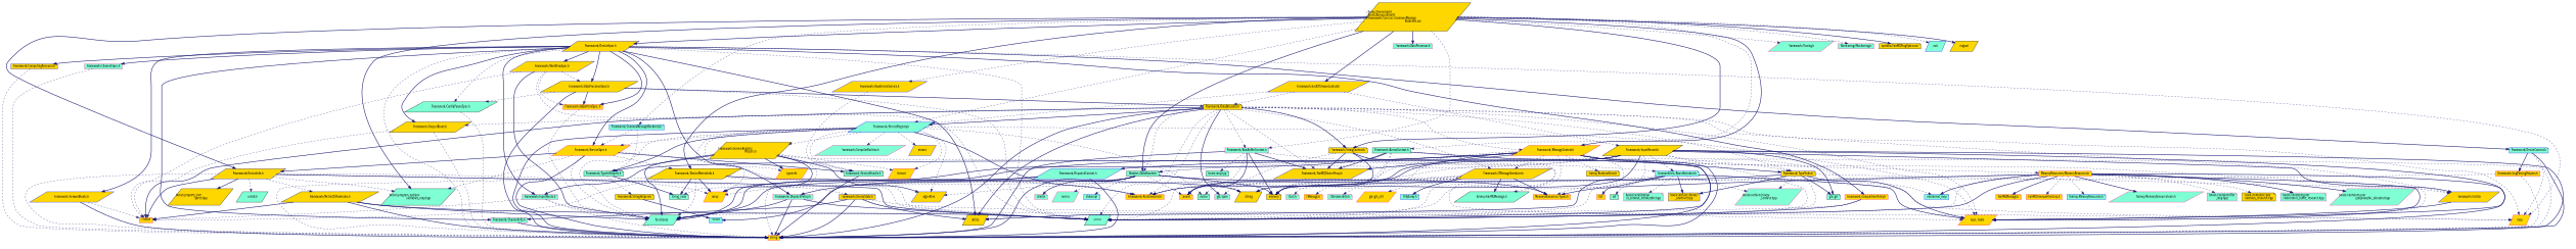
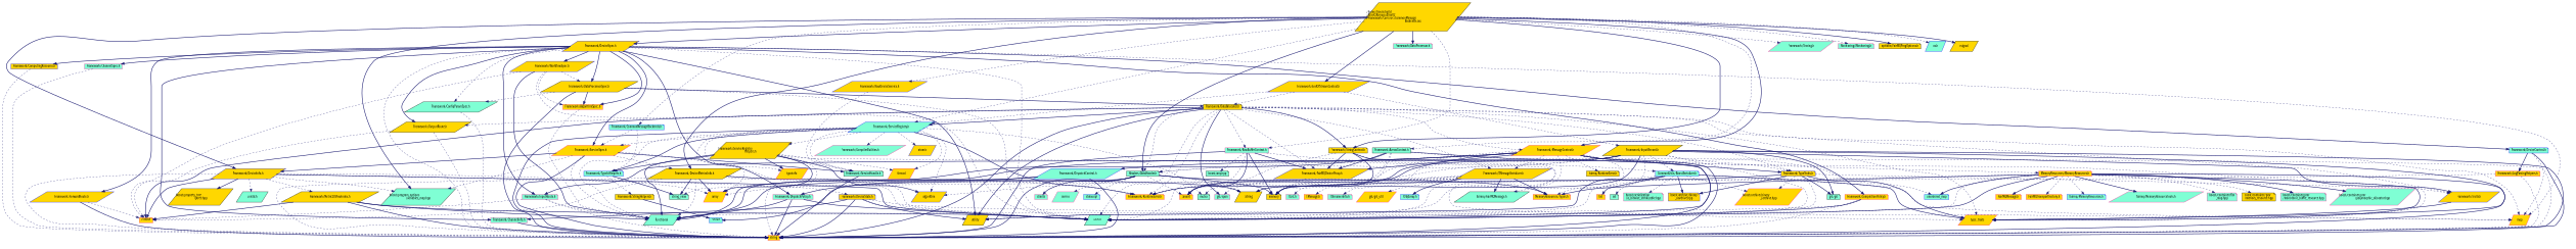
  digraph {
    fontname="Fira Sans"
    node [color=deeppink fillcolor=gold fontname="Fira Sans" fontsize=10 shape=note style=filled]
    edge [color=midnightblue fontname="Fira Sans" fontsize=10 labelfontname=Helvetica labelfontsize=10 style=dashed]
    n1 [color=black fontcolor=black height=0.2 label="/home/travis/build\l/AliceO2Group/AliceO2\l/Framework/Core/src/CommonMessage\lBackends.cxx" shape=parallelogram width=0.4]
    n2 [color=blue fillcolor=aquamarine height=0.2 label="Framework/CommonMessageBackends.h" width=0.4]
    n3 [color=black height=0.2 label="Framework/DeviceMetricsInfo.h" shape=parallelogram width=0.4]
    n4 [color=blue height=0.2 label="Framework/DeviceInfo.h" shape=parallelogram width=0.4]
    n5 [color=black fillcolor=aquamarine height=0.2 label="boost/program_options\l/variables_map.hpp" shape=parallelogram width=0.4]
    n6 [height=0.2 label="Framework/MessageContext.h" shape=parallelogram width=0.4]
    n7 [color=black fillcolor=aquamarine height=0.2 label="Headers/DataHeader.h" width=0.4]
    n8 [color=black fillcolor=aquamarine height=0.2 label="Framework/ArrowContext.h" width=0.4]
    n9 [color=black height=0.2 label="Framework/StringContext.h" width=0.4]
    n10 [fillcolor=aquamarine height=0.2 label="Framework/RawBufferContext.h" width=0.4]
    n11 [fillcolor=aquamarine height=0.2 label="Framework/DataProcessor.h" width=0.4]
    n12 [color=blue fillcolor=aquamarine height=0.2 label="Framework/ServiceRegistry.h" shape=parallelogram width=0.4]
    n13 [color=blue height=0.2 label="Framework/RawDeviceService.h" shape=parallelogram width=0.4]
    n14 [color=blue height=0.2 label="Framework/DeviceSpec.h" shape=parallelogram width=0.4]
    n15 [color=blue height=0.2 label="Framework/EndOfStreamContext.h" shape=parallelogram width=0.4]
    n16 [fillcolor=aquamarine height=0.2 label="Framework/Tracing.h" shape=parallelogram width=0.4]
    n17 [fillcolor=aquamarine height=0.2 label="Monitoring/Monitoring.h" width=0.4]
    n18 [color=black height=0.2 label="options/FairMQProgOptions.h" width=0.4]
    n19 [color=blue fillcolor=aquamarine height=0.2 label="uv.h" shape=parallelogram width=0.4]
    n20 [color=black height=0.2 label=csignal shape=parallelogram width=0.4]
    n21 [height=0.2 label="Framework/ServiceSpec.h" shape=parallelogram width=0.4]
-   n22 [color=black fillcolor=aquamarine height=0.2 label="Framework/TypeIdHelpers.h" width=0.4]
+   n22 [color=blue fillcolor=aquamarine height=0.2 label="Framework/TypeIdHelpers.h" width=0.4]
    n23 [height=0.2 label=string width=0.4]
    n24 [color=black fillcolor=aquamarine height=0.2 label=functional shape=parallelogram width=0.4]
    n25 [color=black fillcolor=aquamarine height=0.2 label=vector shape=parallelogram width=0.4]
    n26 [height=0.2 label="Framework/RuntimeError.h" width=0.4]
    n27 [height=0.2 label=array shape=parallelogram width=0.4]
    n28 [height=0.2 label=cstddef width=0.4]
    n29 [color=black height=0.2 label=cstring shape=parallelogram width=0.4]
    n30 [color=black fillcolor=aquamarine height=0.2 label=string_view width=0.4]
    n31 [color=black height=0.2 label="Framework/Metric2DViewIndex.h" shape=parallelogram width=0.4]
    n32 [color=blue height=0.2 label="Framework/DeviceState.h" width=0.4]
    n33 [color=black fillcolor=aquamarine height=0.2 label="unistd.h" shape=parallelogram width=0.4]
    n34 [color=black height=0.2 label="boost/property_tree\l/ptree.hpp" shape=parallelogram width=0.4]
    n35 [color=blue fillcolor=aquamarine height=0.2 label="Framework/DispatchControl.h" shape=parallelogram width=0.4]
    n36 [color=blue height=0.2 label="Framework/FairMQDeviceProxy.h" shape=parallelogram width=0.4]
    n37 [color=blue height=0.2 label="Framework/TMessageSerializer.h" shape=parallelogram width=0.4]
    n38 [color=black fillcolor=aquamarine height=0.2 label="fairmq/FairMQMessage.h" shape=parallelogram width=0.4]
    n39 [color=blue height=0.2 label="Framework/TypeTraits.h" width=0.4]
    n40 [height=0.2 label=type_traits shape=parallelogram width=0.4]
    n41 [height=0.2 label=cassert width=0.4]
    n42 [height=0.2 label="MemoryResources/MemoryResources.h" width=0.4]
    n43 [color=blue fillcolor=aquamarine height=0.2 label=unordered_map width=0.4]
    n44 [color=black height=0.2 label="fairmq/RuntimeError.h" width=0.4]
    n45 [color=blue fillcolor=aquamarine height=0.2 label=cstdint width=0.4]
    n46 [color=black height=0.2 label=memory width=0.4]
    n47 [height=0.2 label="MemoryResources/Types.h" width=0.4]
    n48 [color=blue height=0.2 label=algorithm shape=parallelogram width=0.4]
    n49 [color=blue fillcolor=aquamarine height=0.2 label=stdexcept width=0.4]
    n50 [fillcolor=aquamarine height=0.2 label=climits width=0.4]
    n51 [fillcolor=aquamarine height=0.2 label=cerrno shape=parallelogram width=0.4]
    n52 [color=blue fillcolor=aquamarine height=0.2 label="CommonUtils/BoostSerializer.h" width=0.4]
    n53 [color=black fillcolor=aquamarine height=0.2 label="boost/any.hpp" width=0.4]
    n54 [color=black fillcolor=aquamarine height=0.2 label="Framework/ServiceHandle.h" width=0.4]
    n55 [color=black fillcolor=aquamarine height=0.2 label=mutex width=0.4]
    n56 [color=black height=0.2 label="Framework/ServiceRegistry\lHelpers.h" shape=parallelogram width=0.4]
    n57 [height=0.2 label=typeinfo shape=parallelogram width=0.4]
    n58 [height=0.2 label=thread shape=parallelogram width=0.4]
    n59 [fillcolor=aquamarine height=0.2 label="Framework/CompilerBuiltins.h" shape=parallelogram width=0.4]
    n60 [color=blue height=0.2 label=atomic shape=parallelogram width=0.4]
    n61 [fillcolor=aquamarine height=0.2 label="Framework/ChannelInfo.h" width=0.4]
    n62 [height=0.2 label=map shape=parallelogram width=0.4]
    n63 [color=black height=0.2 label=utility shape=parallelogram width=0.4]
    n64 [fillcolor=aquamarine height=0.2 label="Framework/DispatchPolicy.h" width=0.4]
    n65 [color=blue height=0.2 label="Framework/WorkflowSpec.h" shape=parallelogram width=0.4]
    n66 [color=black height=0.2 label="Framework/DataProcessorSpec.h" shape=parallelogram width=0.4]
    n67 [height=0.2 label="Framework/AlgorithmSpec.h" width=0.4]
    n68 [color=black fillcolor=aquamarine height=0.2 label="Framework/ConfigParamSpec.h" shape=parallelogram width=0.4]
    n69 [color=black height=0.2 label="Framework/OutputRoute.h" shape=parallelogram width=0.4]
    n70 [color=blue height=0.2 label="Framework/ComputingResource.h" width=0.4]
    n71 [fillcolor=aquamarine height=0.2 label="Framework/ChannelSpec.h" width=0.4]
    n72 [color=blue fillcolor=aquamarine height=0.2 label="Framework/DeviceControl.h" width=0.4]
    n73 [color=blue height=0.2 label="Framework/ForwardRoute.h" shape=parallelogram width=0.4]
    n74 [fillcolor=aquamarine height=0.2 label="Framework/InputRoute.h" width=0.4]
    n75 [height=0.2 label="Framework/CompletionPolicy.h" width=0.4]
    n76 [color=black height=0.2 label="Framework/DataAllocator.h" width=0.4]
    n77 [color=black height=0.2 label="Framework/InputRecord.h" shape=parallelogram width=0.4]
    n78 [color=black height=0.2 label="Framework/StringHelpers.h" width=0.4]
    n79 [height=0.2 label="Framework/LogParsingHelpers.h" width=0.4]
    n80 [fillcolor=aquamarine height=0.2 label="TList.h" width=0.4]
    n81 [height=0.2 label="TMessage.h" width=0.4]
    n82 [color=blue fillcolor=aquamarine height=0.2 label="TObjArray.h" width=0.4]
    n83 [fillcolor=aquamarine height=0.2 label="TStreamerInfo.h" width=0.4]
    n84 [height=0.2 label="gsl/gsl_util" shape=parallelogram width=0.4]
    n85 [fillcolor=aquamarine height=0.2 label="gsl/span" width=0.4]
    n86 [color=blue height=0.2 label="Framework/Traits.h" shape=parallelogram width=0.4]
-   n87 [fillcolor=aquamarine height=0.2 label="boost/archive/binary\l_iarchive.hpp" shape=parallelogram width=0.4]
+   n87 [height=0.2 label="boost/archive/binary\l_iarchive.hpp" shape=parallelogram width=0.4]
    n88 [color=blue height=0.2 label="boost/archive/binary\l_oarchive.hpp" width=0.4]
    n89 [color=black fillcolor=aquamarine height=0.2 label="gsl/gsl" width=0.4]
    n90 [fillcolor=aquamarine height=0.2 label="boost/container/flat\l_map.hpp" width=0.4]
    n91 [color=black height=0.2 label="boost/container/pmr\l/memory_resource.hpp" width=0.4]
    n92 [fillcolor=aquamarine height=0.2 label="boost/container/pmr\l/monotonic_buffer_resource.hpp" width=0.4]
    n93 [fillcolor=aquamarine height=0.2 label="boost/container/pmr\l/polymorphic_allocator.hpp" shape=parallelogram width=0.4]
    n94 [height=0.2 label="FairMQMessage.h" width=0.4]
    n95 [height=0.2 label="FairMQTransportFactory.h" width=0.4]
    n96 [color=blue fillcolor=aquamarine height=0.2 label="fairmq/MemoryResources.h" width=0.4]
    n97 [fillcolor=aquamarine height=0.2 label="fairmq/MemoryResourceTools.h" shape=parallelogram width=0.4]
    n98 [height=0.2 label=list width=0.4]
    n99 [color=black fillcolor=aquamarine height=0.2 label=set width=0.4]
    n100 [fillcolor=aquamarine height=0.2 label="boost/serialization\l/is_bitwise_serializable.hpp" width=0.4]
    n1 -> n2
    n1 -> n3 [style=bold]
    n1 -> n4 [style=bold]
    n1 -> n5 [style=bold]
    n1 -> n6 [style=bold]
    n1 -> n7 [style=bold]
    n1 -> n8
    n1 -> n9 [style=bold]
    n1 -> n10
    n1 -> n11 [style=bold]
    n1 -> n12
    n1 -> n13
    n1 -> n14 [style=bold]
    n1 -> n15 [style=bold]
    n1 -> n16
    n1 -> n17
    n1 -> n18 [style=bold]
    n1 -> n19
    n1 -> n20 [style=bold]
    n2 -> n21
    n2 -> n22
    n3 -> n23
    n3 -> n24
    n3 -> n25
    n3 -> n26
    n3 -> n27 [style=bold]
    n3 -> n28
    n3 -> n29 [style=bold]
    n3 -> n30 [style=bold]
    n4 -> n5
    n4 -> n23
    n4 -> n25 [style=bold]
    n4 -> n27
    n4 -> n28 [style=bold]
    n4 -> n31
    n4 -> n32
    n4 -> n33
    n4 -> n34 [style=bold]
    n6 -> n7
    n6 -> n23 [style=bold]
    n6 -> n24 [style=bold]
    n6 -> n25
    n6 -> n26
    n6 -> n35 [style=bold]
    n6 -> n36 [style=bold]
    n6 -> n37
    n6 -> n38
    n6 -> n39 [style=bold]
    n6 -> n40
    n6 -> n41 [style=bold]
    n6 -> n42
    n6 -> n43
    n6 -> n44
    n7 -> n23 [style=bold]
    n7 -> n29
    n7 -> n41
    n7 -> n45 [style=bold]
    n7 -> n46 [style=bold]
    n7 -> n47 [style=bold]
    n7 -> n48
    n7 -> n49
    n7 -> n50 [style=bold]
    n7 -> n51
    n8 -> n23
    n8 -> n24 [style=bold]
    n8 -> n25 [style=bold]
    n8 -> n36 [style=bold]
    n8 -> n41
    n8 -> n46
    n9 -> n23 [style=bold]
    n9 -> n25
    n9 -> n36 [style=bold]
    n9 -> n41
    n9 -> n46 [style=bold]
    n10 -> n23 [style=bold]
    n10 -> n25
    n10 -> n36 [style=bold]
    n10 -> n41 [style=bold]
    n10 -> n46 [style=bold]
    n10 -> n52
    n10 -> n53
    n12 -> n21
    n12 -> n22 [style=bold]
    n12 -> n23 [style=bold]
    n12 -> n24
    n12 -> n26 [style=bold]
    n12 -> n27
-   n12 -> n40
    n12 -> n48
    n12 -> n54
    n12 -> n55
    n12 -> n56
    n12 -> n57
    n12 -> n58
    n12 -> n59
    n12 -> n60
    n13 -> n54
    n14 -> n21 [style=bold]
    n14 -> n23
    n14 -> n25
    n14 -> n61 [style=bold]
    n14 -> n62
    n14 -> n63 [style=bold]
    n14 -> n64 [style=bold]
    n14 -> n65 [style=bold]
    n14 -> n66 [style=bold]
    n14 -> n67 [style=bold]
    n14 -> n68
    n14 -> n69 [style=bold]
    n14 -> n70 [style=bold]
    n14 -> n71 [style=bold]
    n14 -> n72 [style=bold]
    n14 -> n73 [style=bold]
    n14 -> n74 [style=bold]
    n14 -> n75 [style=bold]
    n15 -> n12
    n15 -> n76
    n15 -> n77
    n21 -> n3
    n21 -> n4 [style=bold]
    n21 -> n5
    n21 -> n23 [style=bold]
    n21 -> n24
    n21 -> n25
    n21 -> n54 [style=bold]
    n22 -> n30 [style=bold]
    n22 -> n78
    n31 -> n23 [style=bold]
    n31 -> n24 [style=bold]
    n31 -> n25 [style=bold]
    n31 -> n28 [style=bold]
    n32 -> n23 [style=bold]
    n32 -> n25
    n32 -> n61 [style=bold]
    n32 -> n62
    n32 -> n63 [style=bold]
    n35 -> n23 [style=bold]
    n35 -> n24 [style=bold]
    n35 -> n64 [style=bold]
    n36 -> n46
    n37 -> n26
    n37 -> n38 [style=bold]
    n37 -> n46
    n37 -> n47 [style=bold]
    n37 -> n55
    n37 -> n80
    n37 -> n81
    n37 -> n82 [style=bold]
    n37 -> n83
    n37 -> n84
    n37 -> n85
    n39 -> n25
    n39 -> n40 [style=bold]
    n39 -> n46 [style=bold]
    n39 -> n86
    n39 -> n87
    n39 -> n88 [style=bold]
    n39 -> n89 [style=bold]
    n42 -> n23 [style=bold]
    n42 -> n25 [style=bold]
    n42 -> n29
    n42 -> n40 [style=bold]
    n42 -> n43 [style=bold]
    n42 -> n47 [style=bold]
    n42 -> n63
    n42 -> n90
    n42 -> n91
    n42 -> n92 [style=bold]
    n42 -> n93 [style=bold]
    n42 -> n94 [style=bold]
    n42 -> n95
    n42 -> n96
    n42 -> n97 [style=bold]
    n52 -> n25
    n52 -> n27
    n52 -> n40 [style=bold]
    n52 -> n62
    n52 -> n63 [style=bold]
    n52 -> n87
    n52 -> n88 [style=bold]
    n52 -> n98 [style=bold]
    n52 -> n99
    n52 -> n100
    n54 -> n23 [style=bold]
    n56 -> n22 [style=bold]
    n56 -> n23
    n56 -> n24 [style=bold]
    n56 -> n27 [style=bold]
    n56 -> n40
    n56 -> n48 [style=bold]
    n56 -> n54
    n56 -> n57 [style=bold]
    n56 -> n58
    n61 -> n23 [style=bold]
    n64 -> n23 [style=bold]
    n64 -> n24 [style=bold]
    n64 -> n25 [style=bold]
    n65 -> n24 [style=bold]
    n65 -> n25
    n65 -> n28
    n65 -> n66
    n65 -> n67
    n66 -> n23 [style=bold]
    n66 -> n25
    n66 -> n67 [style=bold]
    n66 -> n68
    n66 -> n76 [style=bold]
    n67 -> n24
    n68 -> n23
    n69 -> n23
    n69 -> n28
    n70 -> n23
    n71 -> n23
    n72 -> n23 [style=bold]
    n72 -> n62
    n72 -> n79 [style=bold]
    n73 -> n23 [style=bold]
    n73 -> n28
    n74 -> n23
    n74 -> n24
    n74 -> n28
+   n75 -> n23
    n75 -> n24
    n75 -> n25 [style=bold]
    n76 -> n6
    n76 -> n7
    n76 -> n9 [style=bold]
    n76 -> n10
    n76 -> n12 [style=bold]
    n76 -> n23 [style=bold]
    n76 -> n25
    n76 -> n26
    n76 -> n28 [style=bold]
    n76 -> n36
    n76 -> n37
    n76 -> n39
    n76 -> n40
    n76 -> n62
    n76 -> n63 [style=bold]
    n76 -> n69
    n76 -> n85 [style=bold]
    n76 -> n86
    n77 -> n7
    n77 -> n23 [style=bold]
    n77 -> n25
    n77 -> n26 [style=bold]
    n77 -> n29 [style=bold]
    n77 -> n39
    n77 -> n40 [style=bold]
    n77 -> n41
    n77 -> n46
    n77 -> n47
    n77 -> n52
    n77 -> n74 [style=bold]
    n77 -> n86 [style=bold]
    n77 -> n89 [style=bold]
    n78 -> n45 [style=bold]
    n79 -> n23
    n79 -> n30
    n86 -> n40 [style=bold]
  }
